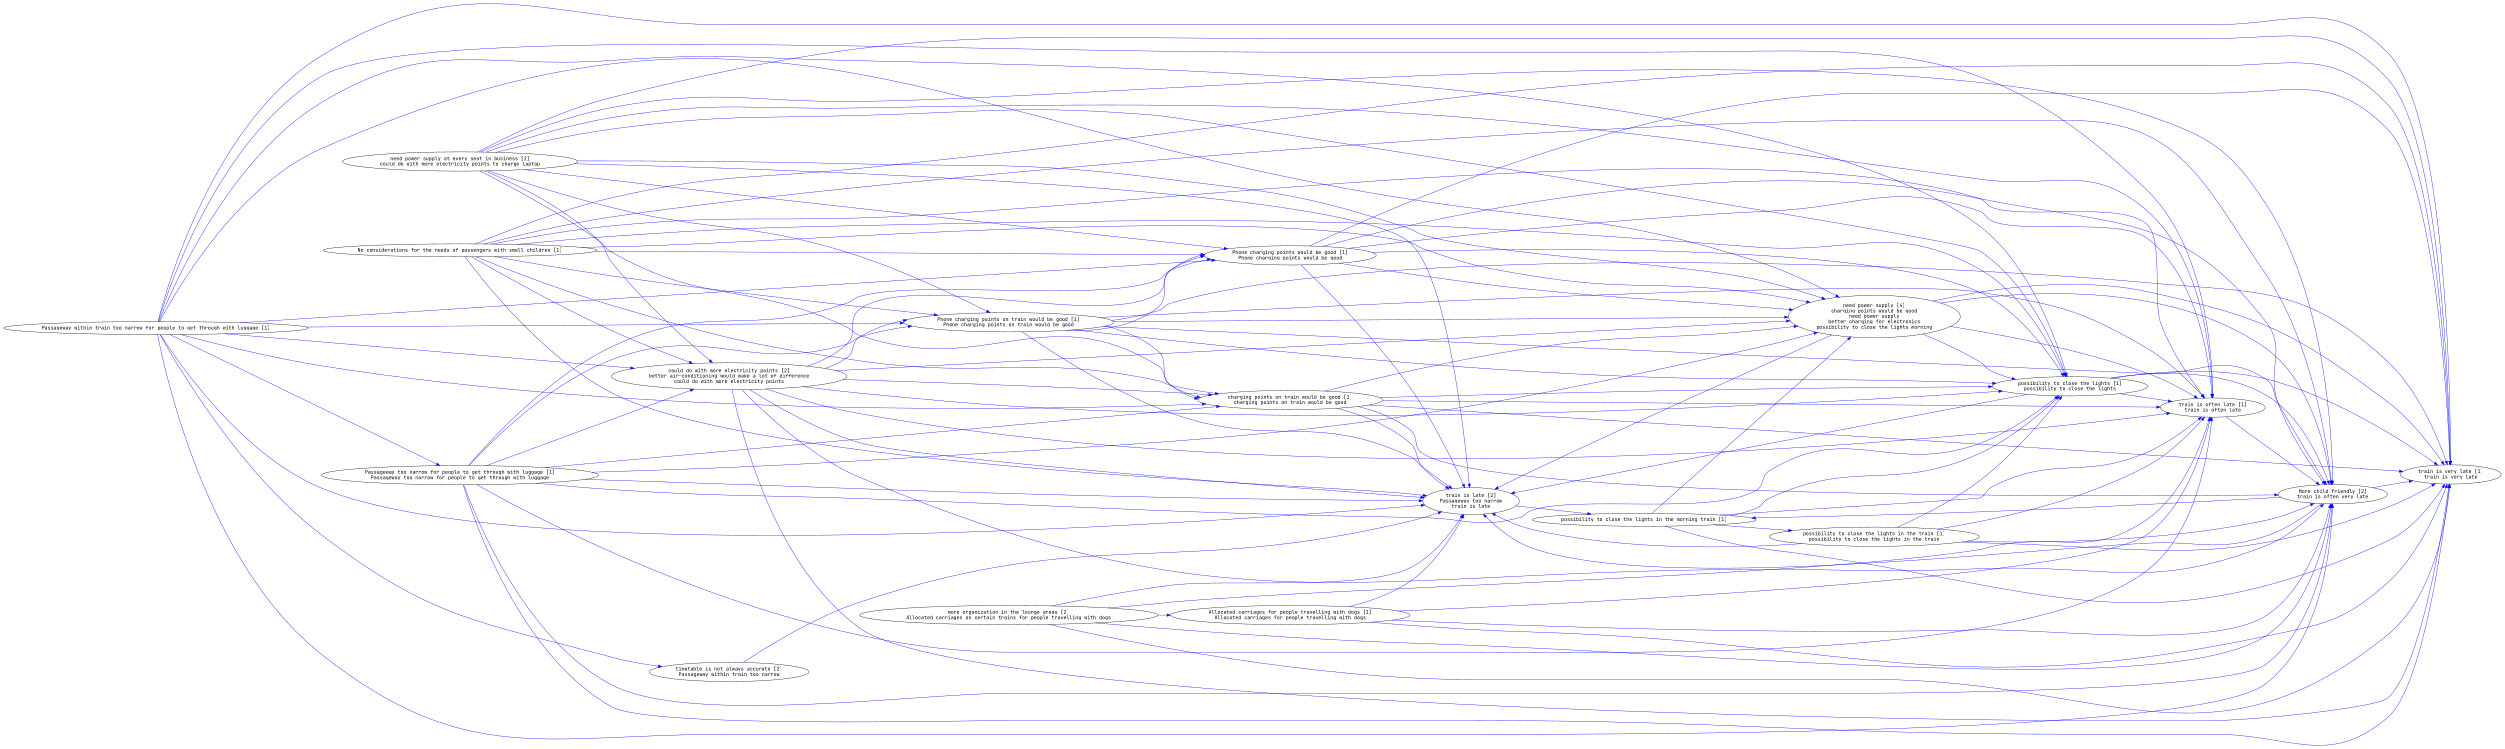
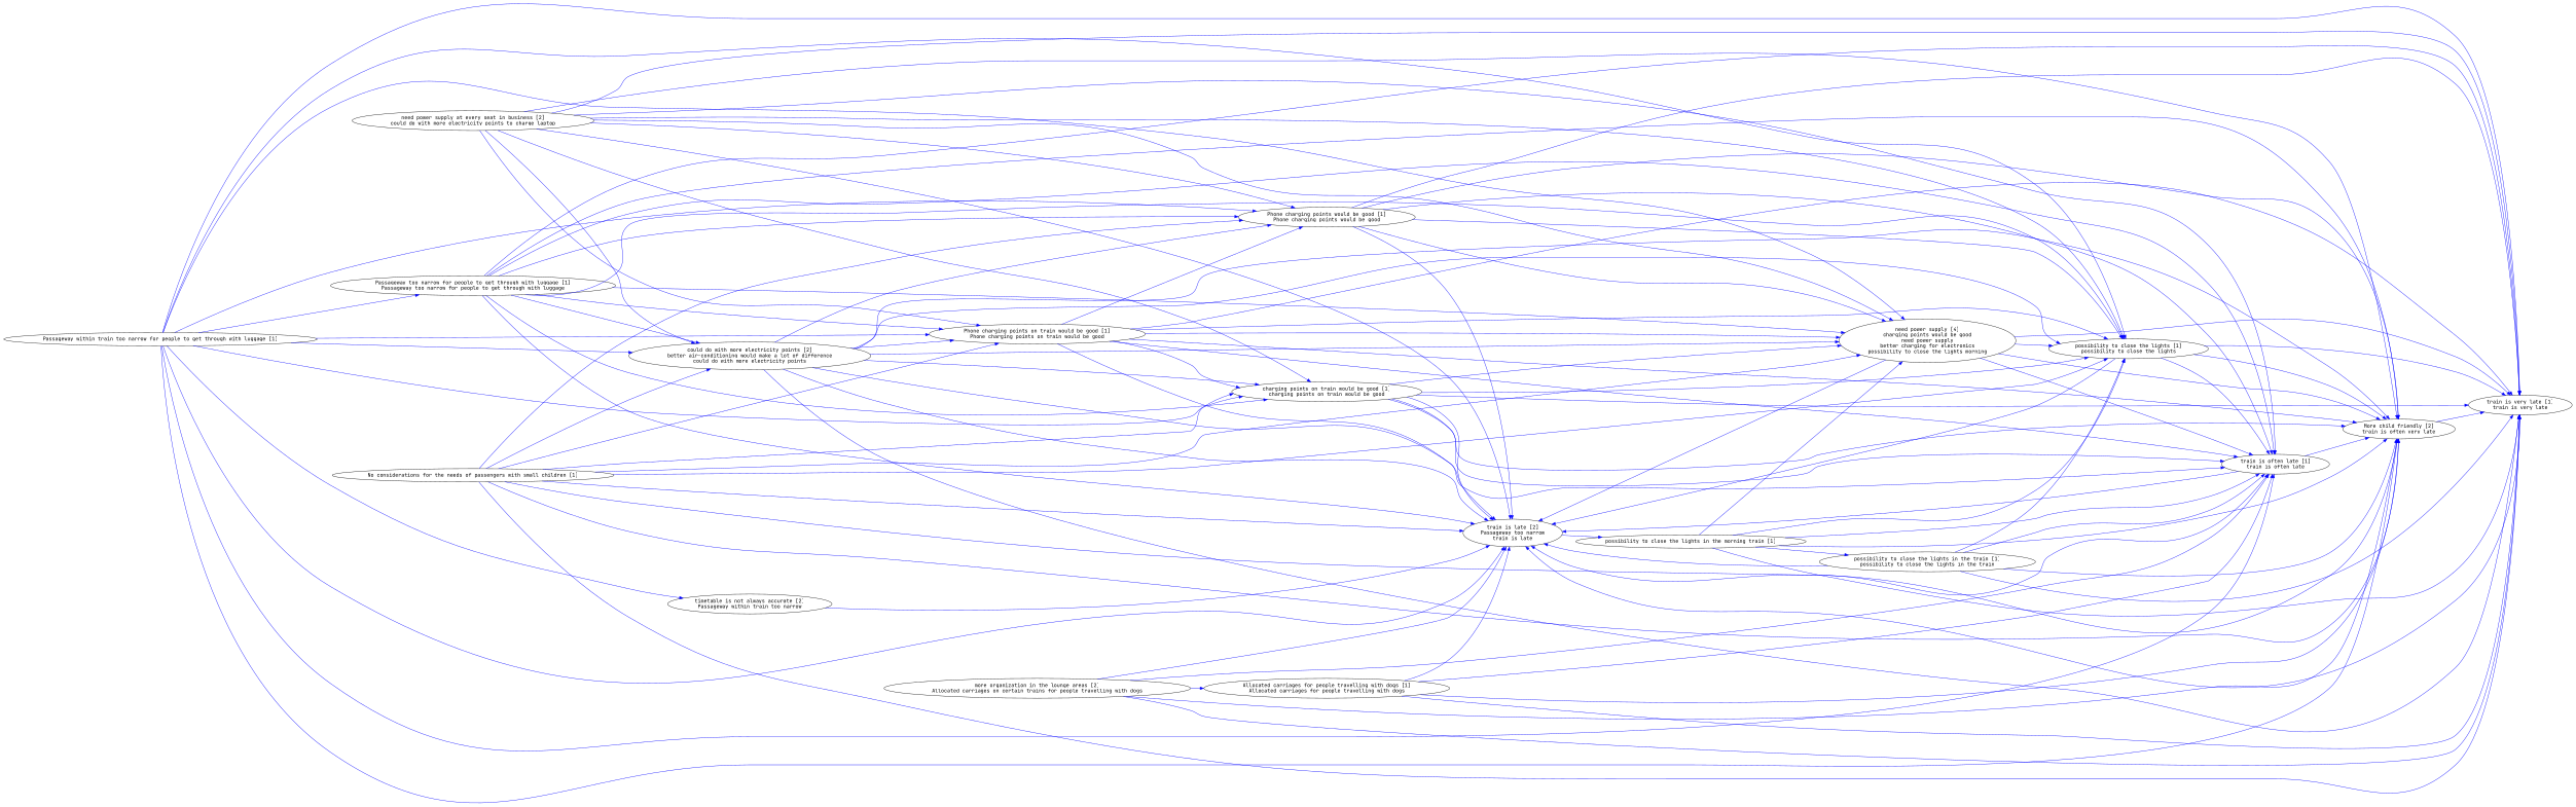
  digraph {
    fontname="JetBrains Mono"
    rankdir=LR
    node [fontname="JetBrains Mono"]
    edge [color=blue fontname="JetBrains Mono"]
    "need power supply at every seat in business [2]\ncould do with more electricity points to charge laptop"
    "could do with more electricity points [2]\nbetter air-conditioning would make a lot of difference\ncould do with more electricity points"
    "train is late [2]\nPassageway too narrow\ntrain is late"
    "More child friendly [2]\ntrain is often very late"
    "need power supply [4]\ncharging points would be good\nneed power supply\nbetter charging for electronics\npossibility to close the lights morning"
    "Phone charging points on train would be good [1]\nPhone charging points on train would be good"
    "Phone charging points would be good [1]\nPhone charging points would be good"
    "charging points on train would be good [1]\ncharging points on train would be good"
    "possibility to close the lights [1]\npossibility to close the lights"
    "train is often late [1]\ntrain is often late"
    "train is very late [1]\ntrain is very late"
    "possibility to close the lights in the morning train [1]"
    "timetable is not always accurate [2]\nPassageway within train too narrow"
    "more organization in the lounge areas [2]\nAllocated carriages on certain trains for people travelling with dogs"
    "Allocated carriages for people travelling with dogs [1]\nAllocated carriages for people travelling with dogs"
    "No considerations for the needs of passengers with small children [1]"
    "Passageway within train too narrow for people to get through with luggage [1]"
    "Passageway too narrow for people to get through with luggage [1]\nPassageway too narrow for people to get through with luggage"
    "possibility to close the lights in the train [1]\npossibility to close the lights in the train"
    "need power supply at every seat in business [2]\ncould do with more electricity points to charge laptop" -> "could do with more electricity points [2]\nbetter air-conditioning would make a lot of difference\ncould do with more electricity points"
    "need power supply at every seat in business [2]\ncould do with more electricity points to charge laptop" -> "train is late [2]\nPassageway too narrow\ntrain is late"
    "need power supply at every seat in business [2]\ncould do with more electricity points to charge laptop" -> "More child friendly [2]\ntrain is often very late"
    "need power supply at every seat in business [2]\ncould do with more electricity points to charge laptop" -> "need power supply [4]\ncharging points would be good\nneed power supply\nbetter charging for electronics\npossibility to close the lights morning"
    "need power supply at every seat in business [2]\ncould do with more electricity points to charge laptop" -> "Phone charging points on train would be good [1]\nPhone charging points on train would be good"
    "need power supply at every seat in business [2]\ncould do with more electricity points to charge laptop" -> "Phone charging points would be good [1]\nPhone charging points would be good"
    "need power supply at every seat in business [2]\ncould do with more electricity points to charge laptop" -> "charging points on train would be good [1]\ncharging points on train would be good"
    "need power supply at every seat in business [2]\ncould do with more electricity points to charge laptop" -> "possibility to close the lights [1]\npossibility to close the lights"
    "need power supply at every seat in business [2]\ncould do with more electricity points to charge laptop" -> "train is often late [1]\ntrain is often late"
    "need power supply at every seat in business [2]\ncould do with more electricity points to charge laptop" -> "train is very late [1]\ntrain is very late"
    "could do with more electricity points [2]\nbetter air-conditioning would make a lot of difference\ncould do with more electricity points" -> "train is late [2]\nPassageway too narrow\ntrain is late"
    "could do with more electricity points [2]\nbetter air-conditioning would make a lot of difference\ncould do with more electricity points" -> "More child friendly [2]\ntrain is often very late"
    "could do with more electricity points [2]\nbetter air-conditioning would make a lot of difference\ncould do with more electricity points" -> "need power supply [4]\ncharging points would be good\nneed power supply\nbetter charging for electronics\npossibility to close the lights morning"
    "could do with more electricity points [2]\nbetter air-conditioning would make a lot of difference\ncould do with more electricity points" -> "Phone charging points on train would be good [1]\nPhone charging points on train would be good"
    "could do with more electricity points [2]\nbetter air-conditioning would make a lot of difference\ncould do with more electricity points" -> "Phone charging points would be good [1]\nPhone charging points would be good"
    "could do with more electricity points [2]\nbetter air-conditioning would make a lot of difference\ncould do with more electricity points" -> "charging points on train would be good [1]\ncharging points on train would be good"
    "could do with more electricity points [2]\nbetter air-conditioning would make a lot of difference\ncould do with more electricity points" -> "possibility to close the lights [1]\npossibility to close the lights"
    "could do with more electricity points [2]\nbetter air-conditioning would make a lot of difference\ncould do with more electricity points" -> "train is often late [1]\ntrain is often late"
    "could do with more electricity points [2]\nbetter air-conditioning would make a lot of difference\ncould do with more electricity points" -> "train is very late [1]\ntrain is very late"
    "train is late [2]\nPassageway too narrow\ntrain is late" -> "possibility to close the lights in the morning train [1]"
    "More child friendly [2]\ntrain is often very late" -> "train is late [2]\nPassageway too narrow\ntrain is late"
    "More child friendly [2]\ntrain is often very late" -> "train is very late [1]\ntrain is very late"
    "need power supply [4]\ncharging points would be good\nneed power supply\nbetter charging for electronics\npossibility to close the lights morning" -> "train is late [2]\nPassageway too narrow\ntrain is late"
    "need power supply [4]\ncharging points would be good\nneed power supply\nbetter charging for electronics\npossibility to close the lights morning" -> "More child friendly [2]\ntrain is often very late"
    "need power supply [4]\ncharging points would be good\nneed power supply\nbetter charging for electronics\npossibility to close the lights morning" -> "possibility to close the lights [1]\npossibility to close the lights"
    "need power supply [4]\ncharging points would be good\nneed power supply\nbetter charging for electronics\npossibility to close the lights morning" -> "train is often late [1]\ntrain is often late"
    "need power supply [4]\ncharging points would be good\nneed power supply\nbetter charging for electronics\npossibility to close the lights morning" -> "train is very late [1]\ntrain is very late"
    "Phone charging points on train would be good [1]\nPhone charging points on train would be good" -> "train is late [2]\nPassageway too narrow\ntrain is late"
    "Phone charging points on train would be good [1]\nPhone charging points on train would be good" -> "More child friendly [2]\ntrain is often very late"
    "Phone charging points on train would be good [1]\nPhone charging points on train would be good" -> "need power supply [4]\ncharging points would be good\nneed power supply\nbetter charging for electronics\npossibility to close the lights morning"
    "Phone charging points on train would be good [1]\nPhone charging points on train would be good" -> "Phone charging points would be good [1]\nPhone charging points would be good"
    "Phone charging points on train would be good [1]\nPhone charging points on train would be good" -> "charging points on train would be good [1]\ncharging points on train would be good"
    "Phone charging points on train would be good [1]\nPhone charging points on train would be good" -> "possibility to close the lights [1]\npossibility to close the lights"
    "Phone charging points on train would be good [1]\nPhone charging points on train would be good" -> "train is often late [1]\ntrain is often late"
    "Phone charging points on train would be good [1]\nPhone charging points on train would be good" -> "train is very late [1]\ntrain is very late"
    "Phone charging points would be good [1]\nPhone charging points would be good" -> "train is late [2]\nPassageway too narrow\ntrain is late"
    "Phone charging points would be good [1]\nPhone charging points would be good" -> "More child friendly [2]\ntrain is often very late"
    "Phone charging points would be good [1]\nPhone charging points would be good" -> "need power supply [4]\ncharging points would be good\nneed power supply\nbetter charging for electronics\npossibility to close the lights morning"
    "Phone charging points would be good [1]\nPhone charging points would be good" -> "possibility to close the lights [1]\npossibility to close the lights"
    "Phone charging points would be good [1]\nPhone charging points would be good" -> "train is often late [1]\ntrain is often late"
    "Phone charging points would be good [1]\nPhone charging points would be good" -> "train is very late [1]\ntrain is very late"
    "charging points on train would be good [1]\ncharging points on train would be good" -> "train is late [2]\nPassageway too narrow\ntrain is late"
    "charging points on train would be good [1]\ncharging points on train would be good" -> "More child friendly [2]\ntrain is often very late"
    "charging points on train would be good [1]\ncharging points on train would be good" -> "need power supply [4]\ncharging points would be good\nneed power supply\nbetter charging for electronics\npossibility to close the lights morning"
    "charging points on train would be good [1]\ncharging points on train would be good" -> "possibility to close the lights [1]\npossibility to close the lights"
    "charging points on train would be good [1]\ncharging points on train would be good" -> "train is often late [1]\ntrain is often late"
    "charging points on train would be good [1]\ncharging points on train would be good" -> "train is very late [1]\ntrain is very late"
    "possibility to close the lights [1]\npossibility to close the lights" -> "train is late [2]\nPassageway too narrow\ntrain is late"
    "possibility to close the lights [1]\npossibility to close the lights" -> "More child friendly [2]\ntrain is often very late"
    "possibility to close the lights [1]\npossibility to close the lights" -> "train is often late [1]\ntrain is often late"
    "possibility to close the lights [1]\npossibility to close the lights" -> "train is very late [1]\ntrain is very late"
+   "train is often late [1]\ntrain is often late" -> "train is late [2]\nPassageway too narrow\ntrain is late"
    "train is often late [1]\ntrain is often late" -> "More child friendly [2]\ntrain is often very late"
-   "More child friendly [2]\ntrain is often very late" -> "possibility to close the lights in the morning train [1]"
+   "train is very late [1]\ntrain is very late" -> "train is late [2]\nPassageway too narrow\ntrain is late"
+   "possibility to close the lights in the morning train [1]" -> "More child friendly [2]\ntrain is often very late"
    "possibility to close the lights in the morning train [1]" -> "need power supply [4]\ncharging points would be good\nneed power supply\nbetter charging for electronics\npossibility to close the lights morning"
    "possibility to close the lights in the morning train [1]" -> "possibility to close the lights [1]\npossibility to close the lights"
    "possibility to close the lights in the morning train [1]" -> "train is often late [1]\ntrain is often late"
    "possibility to close the lights in the morning train [1]" -> "train is very late [1]\ntrain is very late"
    "possibility to close the lights in the morning train [1]" -> "possibility to close the lights in the train [1]\npossibility to close the lights in the train"
    "timetable is not always accurate [2]\nPassageway within train too narrow" -> "train is late [2]\nPassageway too narrow\ntrain is late"
    "more organization in the lounge areas [2]\nAllocated carriages on certain trains for people travelling with dogs" -> "train is late [2]\nPassageway too narrow\ntrain is late"
    "more organization in the lounge areas [2]\nAllocated carriages on certain trains for people travelling with dogs" -> "More child friendly [2]\ntrain is often very late"
    "more organization in the lounge areas [2]\nAllocated carriages on certain trains for people travelling with dogs" -> "train is often late [1]\ntrain is often late"
    "more organization in the lounge areas [2]\nAllocated carriages on certain trains for people travelling with dogs" -> "train is very late [1]\ntrain is very late"
    "more organization in the lounge areas [2]\nAllocated carriages on certain trains for people travelling with dogs" -> "Allocated carriages for people travelling with dogs [1]\nAllocated carriages for people travelling with dogs"
    "Allocated carriages for people travelling with dogs [1]\nAllocated carriages for people travelling with dogs" -> "train is late [2]\nPassageway too narrow\ntrain is late"
    "Allocated carriages for people travelling with dogs [1]\nAllocated carriages for people travelling with dogs" -> "More child friendly [2]\ntrain is often very late"
    "Allocated carriages for people travelling with dogs [1]\nAllocated carriages for people travelling with dogs" -> "train is often late [1]\ntrain is often late"
    "Allocated carriages for people travelling with dogs [1]\nAllocated carriages for people travelling with dogs" -> "train is very late [1]\ntrain is very late"
    "No considerations for the needs of passengers with small children [1]" -> "could do with more electricity points [2]\nbetter air-conditioning would make a lot of difference\ncould do with more electricity points"
    "No considerations for the needs of passengers with small children [1]" -> "train is late [2]\nPassageway too narrow\ntrain is late"
    "No considerations for the needs of passengers with small children [1]" -> "More child friendly [2]\ntrain is often very late"
    "No considerations for the needs of passengers with small children [1]" -> "need power supply [4]\ncharging points would be good\nneed power supply\nbetter charging for electronics\npossibility to close the lights morning"
    "No considerations for the needs of passengers with small children [1]" -> "Phone charging points on train would be good [1]\nPhone charging points on train would be good"
    "No considerations for the needs of passengers with small children [1]" -> "Phone charging points would be good [1]\nPhone charging points would be good"
    "No considerations for the needs of passengers with small children [1]" -> "charging points on train would be good [1]\ncharging points on train would be good"
    "No considerations for the needs of passengers with small children [1]" -> "possibility to close the lights [1]\npossibility to close the lights"
    "No considerations for the needs of passengers with small children [1]" -> "train is often late [1]\ntrain is often late"
    "No considerations for the needs of passengers with small children [1]" -> "train is very late [1]\ntrain is very late"
    "Passageway within train too narrow for people to get through with luggage [1]" -> "could do with more electricity points [2]\nbetter air-conditioning would make a lot of difference\ncould do with more electricity points"
    "Passageway within train too narrow for people to get through with luggage [1]" -> "train is late [2]\nPassageway too narrow\ntrain is late"
    "Passageway within train too narrow for people to get through with luggage [1]" -> "More child friendly [2]\ntrain is often very late"
    "Passageway within train too narrow for people to get through with luggage [1]" -> "need power supply [4]\ncharging points would be good\nneed power supply\nbetter charging for electronics\npossibility to close the lights morning"
    "Passageway within train too narrow for people to get through with luggage [1]" -> "Phone charging points on train would be good [1]\nPhone charging points on train would be good"
    "Passageway within train too narrow for people to get through with luggage [1]" -> "Phone charging points would be good [1]\nPhone charging points would be good"
    "Passageway within train too narrow for people to get through with luggage [1]" -> "charging points on train would be good [1]\ncharging points on train would be good"
    "Passageway within train too narrow for people to get through with luggage [1]" -> "possibility to close the lights [1]\npossibility to close the lights"
    "Passageway within train too narrow for people to get through with luggage [1]" -> "train is often late [1]\ntrain is often late"
    "Passageway within train too narrow for people to get through with luggage [1]" -> "train is very late [1]\ntrain is very late"
    "Passageway within train too narrow for people to get through with luggage [1]" -> "timetable is not always accurate [2]\nPassageway within train too narrow"
    "Passageway within train too narrow for people to get through with luggage [1]" -> "Passageway too narrow for people to get through with luggage [1]\nPassageway too narrow for people to get through with luggage"
    "Passageway too narrow for people to get through with luggage [1]\nPassageway too narrow for people to get through with luggage" -> "could do with more electricity points [2]\nbetter air-conditioning would make a lot of difference\ncould do with more electricity points"
    "Passageway too narrow for people to get through with luggage [1]\nPassageway too narrow for people to get through with luggage" -> "train is late [2]\nPassageway too narrow\ntrain is late"
    "Passageway too narrow for people to get through with luggage [1]\nPassageway too narrow for people to get through with luggage" -> "More child friendly [2]\ntrain is often very late"
    "Passageway too narrow for people to get through with luggage [1]\nPassageway too narrow for people to get through with luggage" -> "need power supply [4]\ncharging points would be good\nneed power supply\nbetter charging for electronics\npossibility to close the lights morning"
    "Passageway too narrow for people to get through with luggage [1]\nPassageway too narrow for people to get through with luggage" -> "Phone charging points on train would be good [1]\nPhone charging points on train would be good"
    "Passageway too narrow for people to get through with luggage [1]\nPassageway too narrow for people to get through with luggage" -> "Phone charging points would be good [1]\nPhone charging points would be good"
    "Passageway too narrow for people to get through with luggage [1]\nPassageway too narrow for people to get through with luggage" -> "charging points on train would be good [1]\ncharging points on train would be good"
    "Passageway too narrow for people to get through with luggage [1]\nPassageway too narrow for people to get through with luggage" -> "possibility to close the lights [1]\npossibility to close the lights"
    "Passageway too narrow for people to get through with luggage [1]\nPassageway too narrow for people to get through with luggage" -> "train is often late [1]\ntrain is often late"
    "Passageway too narrow for people to get through with luggage [1]\nPassageway too narrow for people to get through with luggage" -> "train is very late [1]\ntrain is very late"
    "possibility to close the lights in the train [1]\npossibility to close the lights in the train" -> "train is late [2]\nPassageway too narrow\ntrain is late"
    "possibility to close the lights in the train [1]\npossibility to close the lights in the train" -> "More child friendly [2]\ntrain is often very late"
    "possibility to close the lights in the train [1]\npossibility to close the lights in the train" -> "possibility to close the lights [1]\npossibility to close the lights"
    "possibility to close the lights in the train [1]\npossibility to close the lights in the train" -> "train is often late [1]\ntrain is often late"
    "possibility to close the lights in the train [1]\npossibility to close the lights in the train" -> "train is very late [1]\ntrain is very late"
  }
